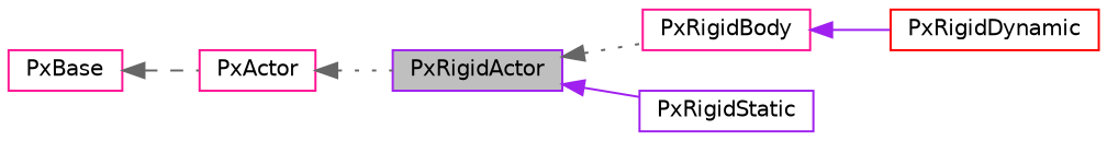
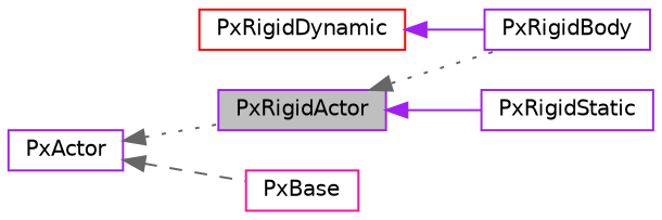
  digraph {
    rankdir=LR
    node [color=purple fillcolor=white fontname=Helvetica fontsize=10 shape=record style=filled]
    edge [color=gray40 dir=back fontname=Helvetica fontsize=10 labelfontname=Helvetica labelfontsize=10 style=dotted]
    n1 [fillcolor=grey75 fontcolor=black height=0.2 label=PxRigidActor width=0.4]
-   n2 [color=deeppink height=0.2 label=PxRigidBody width=0.4]
+   n2 [height=0.2 label=PxRigidBody width=0.4]
    n3 [height=0.2 label=PxRigidStatic width=0.4]
    n4 [color=red height=0.2 label=PxRigidDynamic width=0.4]
-   n5 [color=deeppink height=0.2 label=PxActor width=0.4]
+   n5 [height=0.2 label=PxActor width=0.4]
    n6 [color=deeppink height=0.2 label=PxBase width=0.4]
    n1 -> n2
    n1 -> n3 [color=purple style=solid]
-   n2 -> n4 [color=purple style=solid]
+   n4 -> n2 [color=purple style=solid]
    n5 -> n1
-   n6 -> n5 [style=dashed]
+   n5 -> n6 [style=dashed]
  }
